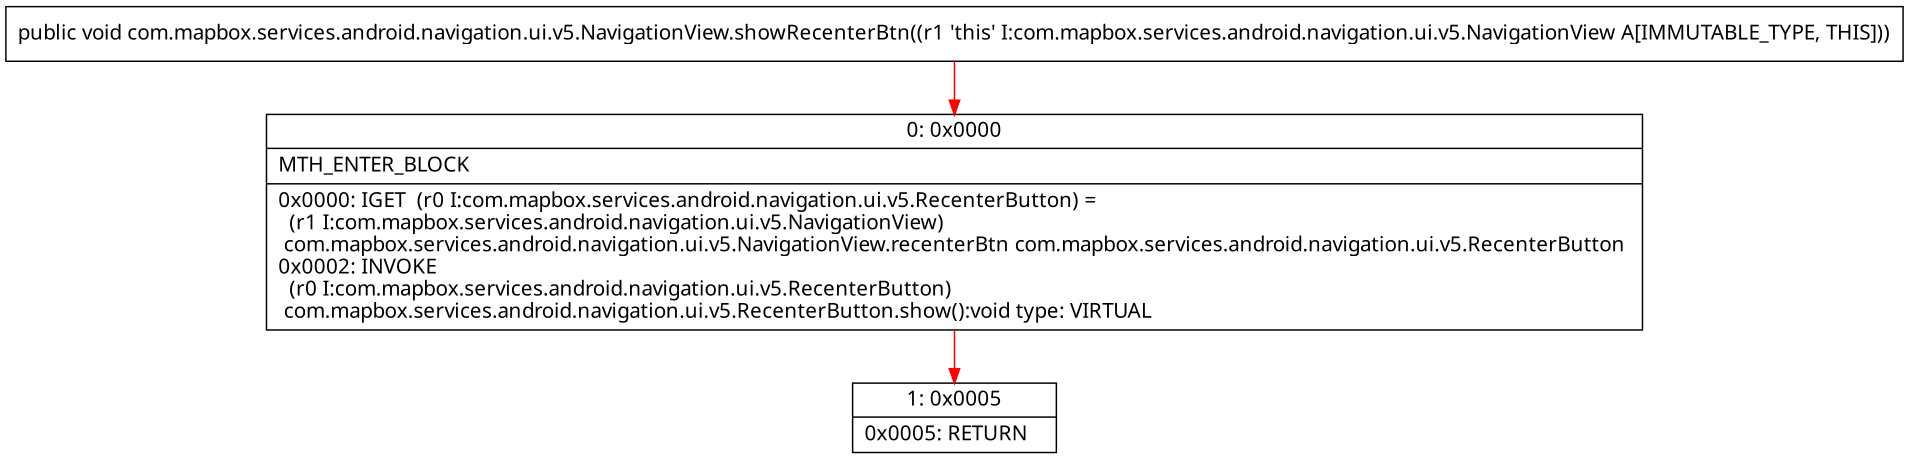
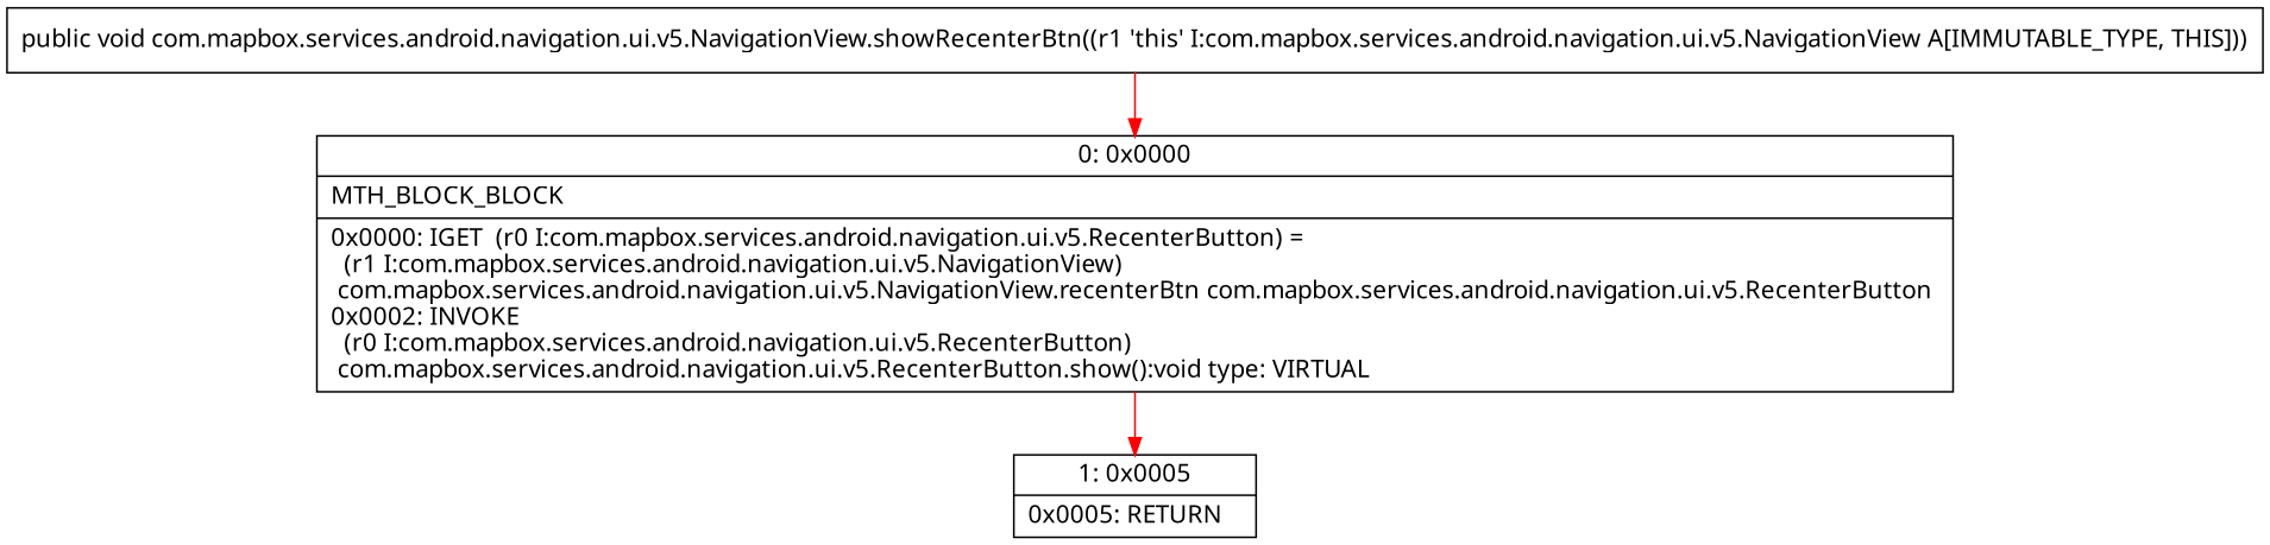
  digraph {
    fontname="Noto Sans"
    node [shape=record fontname="Noto Sans"]
    edge [color=red fontname="Noto Sans"]
-   n1 [label="{0\:\ 0x0000|MTH_ENTER_BLOCK\l|0x0000: IGET  (r0 I:com.mapbox.services.android.navigation.ui.v5.RecenterButton) = \l  (r1 I:com.mapbox.services.android.navigation.ui.v5.NavigationView)\l com.mapbox.services.android.navigation.ui.v5.NavigationView.recenterBtn com.mapbox.services.android.navigation.ui.v5.RecenterButton \l0x0002: INVOKE  \l  (r0 I:com.mapbox.services.android.navigation.ui.v5.RecenterButton)\l com.mapbox.services.android.navigation.ui.v5.RecenterButton.show():void type: VIRTUAL \l}"]
+   n1 [label="{0\:\ 0x0000|MTH_BLOCK_BLOCK\l|0x0000: IGET  (r0 I:com.mapbox.services.android.navigation.ui.v5.RecenterButton) = \l  (r1 I:com.mapbox.services.android.navigation.ui.v5.NavigationView)\l com.mapbox.services.android.navigation.ui.v5.NavigationView.recenterBtn com.mapbox.services.android.navigation.ui.v5.RecenterButton \l0x0002: INVOKE  \l  (r0 I:com.mapbox.services.android.navigation.ui.v5.RecenterButton)\l com.mapbox.services.android.navigation.ui.v5.RecenterButton.show():void type: VIRTUAL \l}"]
    n2 [label="{1\:\ 0x0005|0x0005: RETURN   \l}"]
    n3 [label="{public void com.mapbox.services.android.navigation.ui.v5.NavigationView.showRecenterBtn((r1 'this' I:com.mapbox.services.android.navigation.ui.v5.NavigationView A[IMMUTABLE_TYPE, THIS])) }"]
    n1 -> n2
    n3 -> n1
  }
